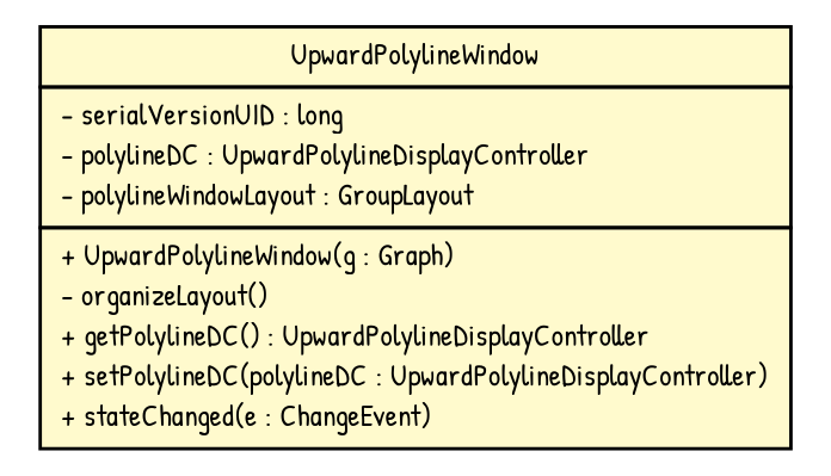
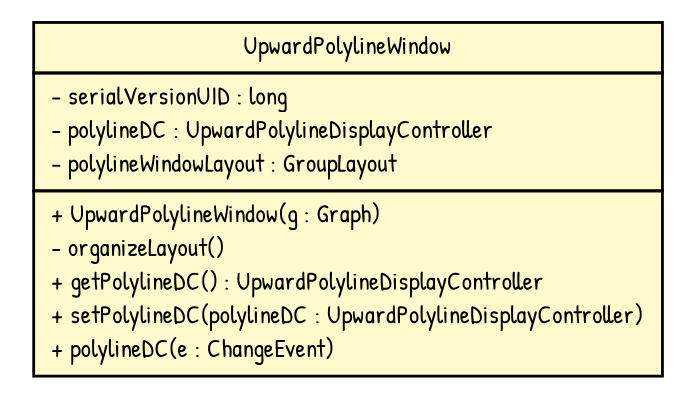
  digraph {
    nodesep=0.25
    ranksep=0.5
    fontname="Patrick Hand"
-   n1 [fontcolor=black fontname="Patrick Hand" fontsize=9.0 label=<<table title="pfc.gui.windows.algorithms.UpwardPolylineWindow" border="0" cellborder="1" cellspacing="0" cellpadding="2" port="p" bgcolor="lemonChiffon" href="./UpwardPolylineWindow.html"> 		<tr><td><table border="0" cellspacing="0" cellpadding="1"> <tr><td align="center" balign="center"> UpwardPolylineWindow </td></tr> 		</table></td></tr> 		<tr><td><table border="0" cellspacing="0" cellpadding="1"> <tr><td align="left" balign="left"> - serialVersionUID : long </td></tr> <tr><td align="left" balign="left"> - polylineDC : UpwardPolylineDisplayController </td></tr> <tr><td align="left" balign="left"> - polylineWindowLayout : GroupLayout </td></tr> 		</table></td></tr> 		<tr><td><table border="0" cellspacing="0" cellpadding="1"> <tr><td align="left" balign="left"> + UpwardPolylineWindow(g : Graph) </td></tr> <tr><td align="left" balign="left"> - organizeLayout() </td></tr> <tr><td align="left" balign="left"> + getPolylineDC() : UpwardPolylineDisplayController </td></tr> <tr><td align="left" balign="left"> + setPolylineDC(polylineDC : UpwardPolylineDisplayController) </td></tr> <tr><td align="left" balign="left"> + stateChanged(e : ChangeEvent) </td></tr> 		</table></td></tr> 		</table>> shape=plaintext]
+   n1 [fontcolor=black fontname="Patrick Hand" fontsize=9.0 label=<<table title="pfc.gui.windows.algorithms.UpwardPolylineWindow" border="0" cellborder="1" cellspacing="0" cellpadding="2" port="p" bgcolor="lemonChiffon" href="./UpwardPolylineWindow.html"> 		<tr><td><table border="0" cellspacing="0" cellpadding="1"> <tr><td align="center" balign="center"> UpwardPolylineWindow </td></tr> 		</table></td></tr> 		<tr><td><table border="0" cellspacing="0" cellpadding="1"> <tr><td align="left" balign="left"> - serialVersionUID : long </td></tr> <tr><td align="left" balign="left"> - polylineDC : UpwardPolylineDisplayController </td></tr> <tr><td align="left" balign="left"> - polylineWindowLayout : GroupLayout </td></tr> 		</table></td></tr> 		<tr><td><table border="0" cellspacing="0" cellpadding="1"> <tr><td align="left" balign="left"> + UpwardPolylineWindow(g : Graph) </td></tr> <tr><td align="left" balign="left"> - organizeLayout() </td></tr> <tr><td align="left" balign="left"> + getPolylineDC() : UpwardPolylineDisplayController </td></tr> <tr><td align="left" balign="left"> + setPolylineDC(polylineDC : UpwardPolylineDisplayController) </td></tr> <tr><td align="left" balign="left"> + polylineDC(e : ChangeEvent) </td></tr> 		</table></td></tr> 		</table>> shape=plaintext]
  }
